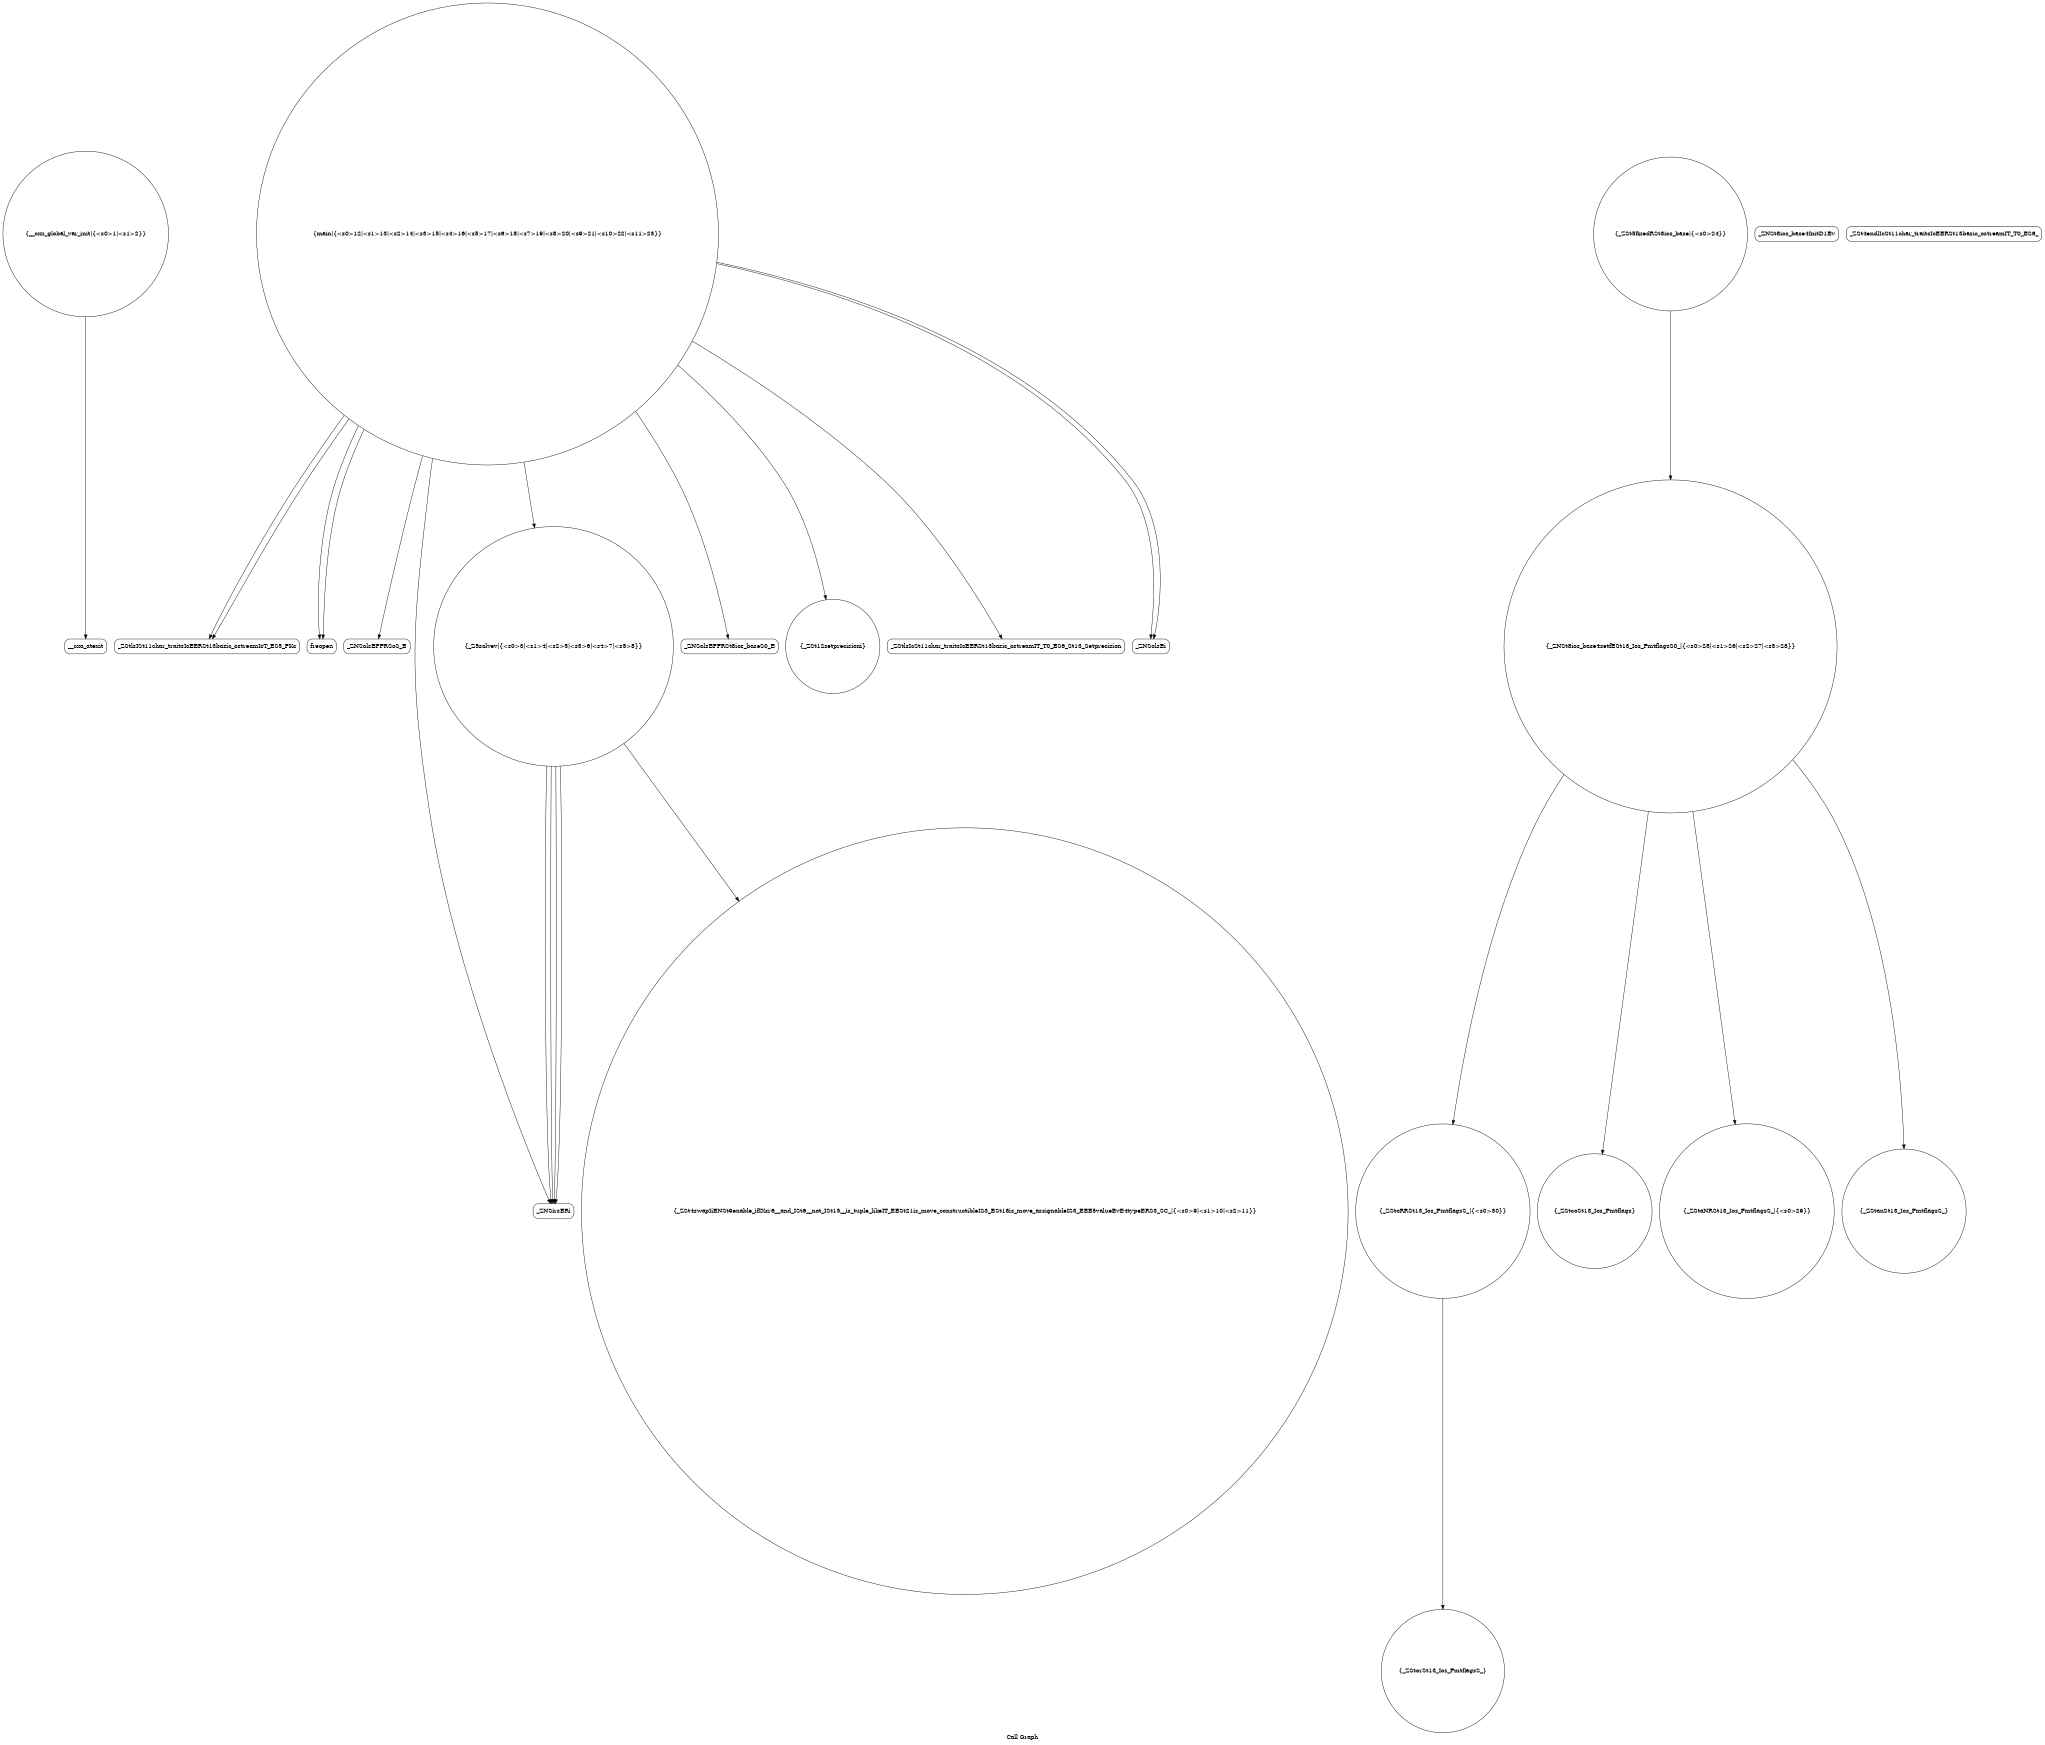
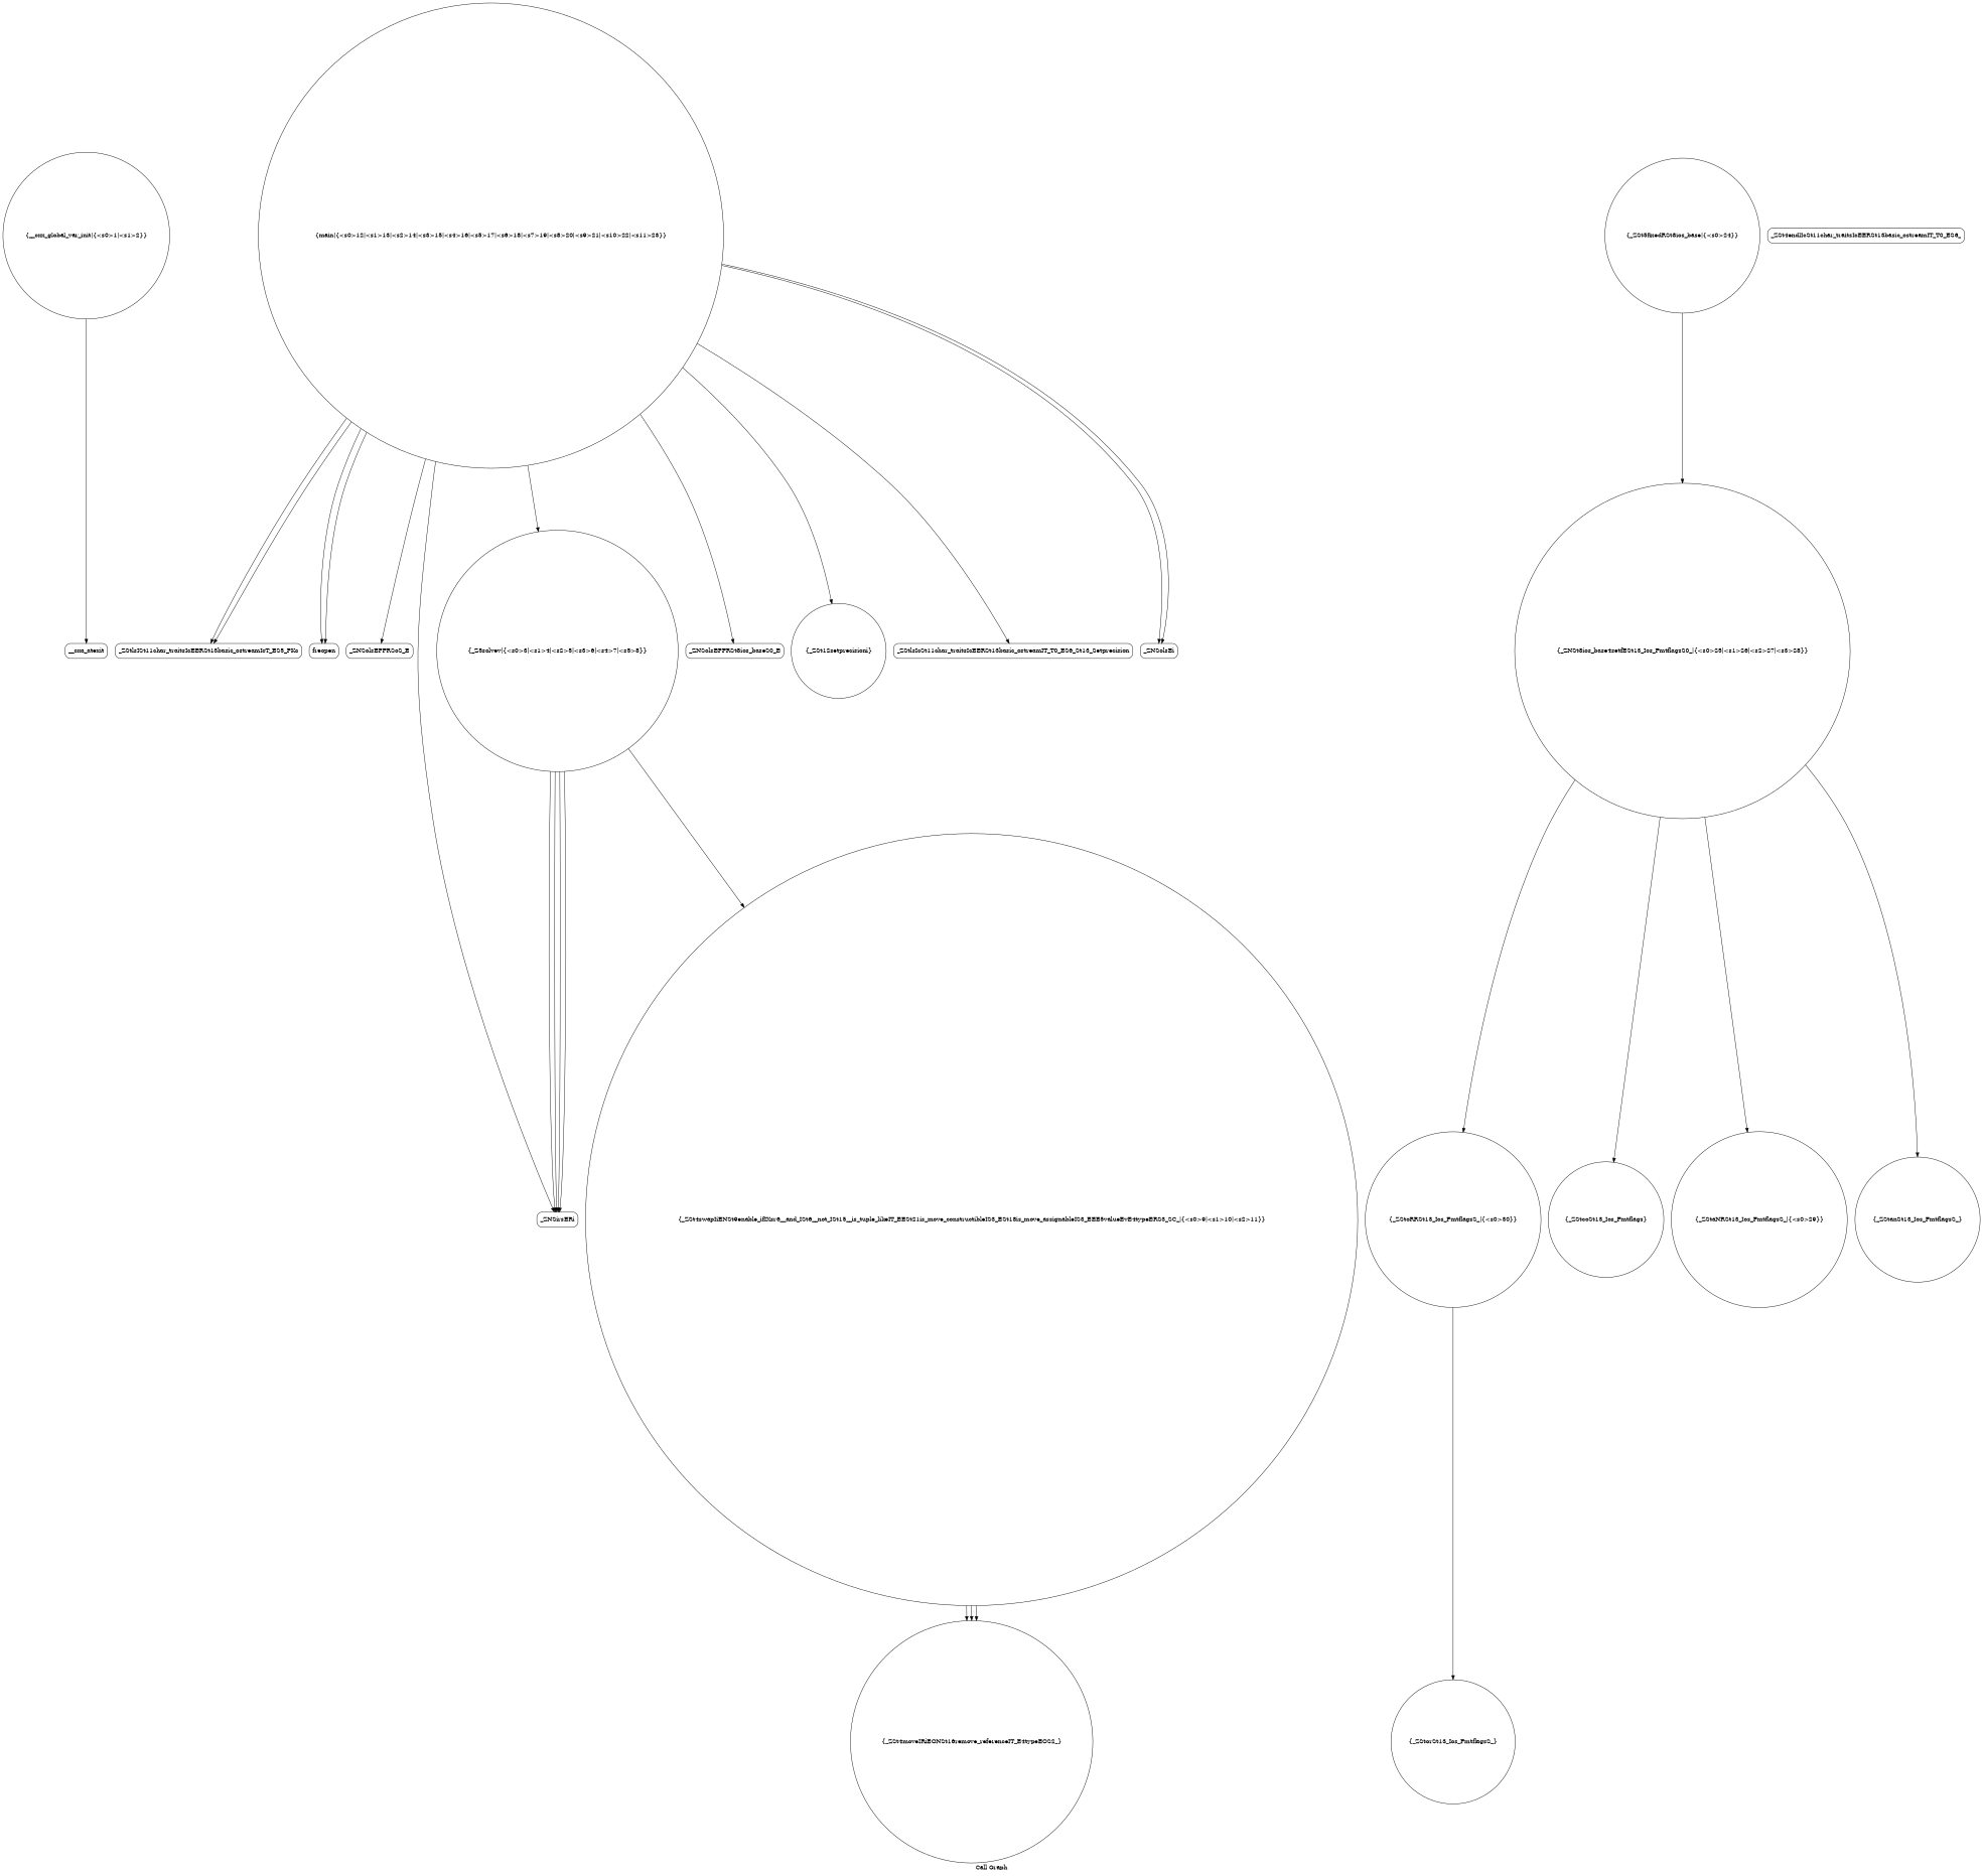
  digraph {
    label="Call Graph"
    node [shape=circle]
    edge [color=black tailport=s0]
    n1 [label="{__cxx_global_var_init|{<s0>1|<s1>2}}"]
    n2 [label="{__cxa_atexit}" shape=Mrecord]
    n3 [label="{_ZStlsISt11char_traitsIcEERSt13basic_ostreamIcT_ES5_PKc}" shape=Mrecord]
    n4 [label="{_ZStoRRSt13_Ios_FmtflagsS_|{<s0>30}}"]
    n5 [label="{_ZStorSt13_Ios_FmtflagsS_}"]
-   n6 [label="{_ZNSt8ios_base4InitD1Ev}" shape=Mrecord]
    n7 [label="{freopen}" shape=Mrecord]
    n8 [label="{_ZNSolsEPFRSoS_E}" shape=Mrecord]
    n9 [label="{_Z5solvev|{<s0>3|<s1>4|<s2>5|<s3>6|<s4>7|<s5>8}}"]
    n10 [label="{_ZNSirsERi}" shape=Mrecord]
    n11 [label="{_ZSt4swapIiENSt9enable_ifIXsr6__and_ISt6__not_ISt15__is_tuple_likeIT_EESt21is_move_constructibleIS3_ESt18is_move_assignableIS3_EEE5valueEvE4typeERS3_SC_|{<s0>9|<s1>10|<s2>11}}"]
+   n12 [label="{_ZSt4moveIRiEONSt16remove_referenceIT_E4typeEOS2_}"]
    n13 [label="{_ZNSolsEPFRSt8ios_baseS0_E}" shape=Mrecord]
    n14 [label="{_ZNSt8ios_base4setfESt13_Ios_FmtflagsS0_|{<s0>25|<s1>26|<s2>27|<s3>28}}"]
    n15 [label="{_ZStcoSt13_Ios_Fmtflags}"]
    n16 [label="{_ZStaNRSt13_Ios_FmtflagsS_|{<s0>29}}"]
    n17 [label="{_ZStanSt13_Ios_FmtflagsS_}"]
    n18 [label="{_ZSt12setprecisioni}"]
    n19 [label="{main|{<s0>12|<s1>13|<s2>14|<s3>15|<s4>16|<s5>17|<s6>18|<s7>19|<s8>20|<s9>21|<s10>22|<s11>23}}"]
    n20 [label="{_ZStlsIcSt11char_traitsIcEERSt13basic_ostreamIT_T0_ES6_St13_Setprecision}" shape=Mrecord]
    n21 [label="{_ZNSolsEi}" shape=Mrecord]
    n22 [label="{_ZSt4endlIcSt11char_traitsIcEERSt13basic_ostreamIT_T0_ES6_}" shape=Mrecord]
    n23 [label="{_ZSt5fixedRSt8ios_base|{<s0>24}}"]
    n1 -> n2 [tailport=s1]
    n4 -> n5
    n9 -> n10
    n9 -> n10 [tailport=s1]
    n9 -> n10 [tailport=s2]
    n9 -> n10 [tailport=s3]
    n9 -> n11 [tailport=s4]
+   n11 -> n12
+   n11 -> n12 [tailport=s1]
+   n11 -> n12 [tailport=s2]
    n14 -> n4 [tailport=s3]
    n14 -> n15
    n14 -> n16 [tailport=s1]
    n14 -> n17 [tailport=s2]
    n19 -> n3 [tailport=s6]
    n19 -> n3 [tailport=s8]
    n19 -> n7
    n19 -> n7 [tailport=s1]
    n19 -> n8 [tailport=s11]
    n19 -> n9 [tailport=s9]
    n19 -> n10 [tailport=s2]
    n19 -> n13 [tailport=s3]
    n19 -> n18 [tailport=s4]
    n19 -> n20 [tailport=s5]
    n19 -> n21 [tailport=s7]
    n19 -> n21 [tailport=s10]
    n23 -> n14
  }
